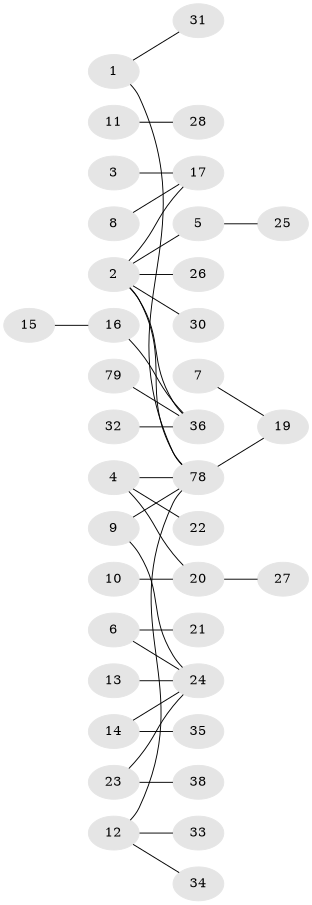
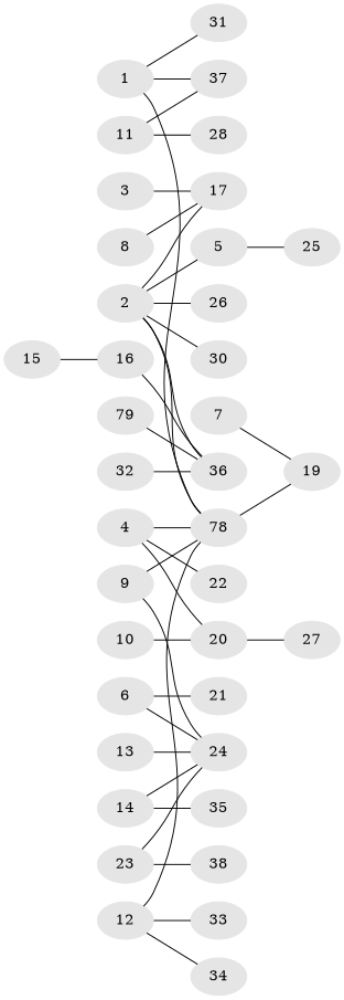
  graph {
    rankdir=LR
    node [color=gray90 style=filled]
    edge [weight=1.0]
    n1 [label=78]
    1
    31
+   37
    19
    2
    5
    17
    26
    30
    36
    25
    3
    4
    20
    22
    27
    6
    21
    24
    7
    8
    9
    10
    11
    28
    12
    33
    34
    13
    14
    35
    15
    16
    23
    38
    n37 [label=79]
    32
    n1 -- 19
    1 -- n1
    1 -- 31
+   1 -- 37
    2 -- n1
    2 -- 5
    2 -- 17
    2 -- 26
    2 -- 30
    2 -- 36
    5 -- 25
    3 -- 17
    4 -- n1
    4 -- 20
    4 -- 22
    20 -- 27
    6 -- 21
    6 -- 24
    7 -- 19
    8 -- 17
    9 -- n1
    9 -- 24
    10 -- 20
+   11 -- 37
    11 -- 28
    12 -- n1
    12 -- 33
    12 -- 34
    13 -- 24
    14 -- 24
    14 -- 35
    15 -- 16
    16 -- 36
    23 -- 24
    23 -- 38
    n37 -- 36
    32 -- 36
  }
